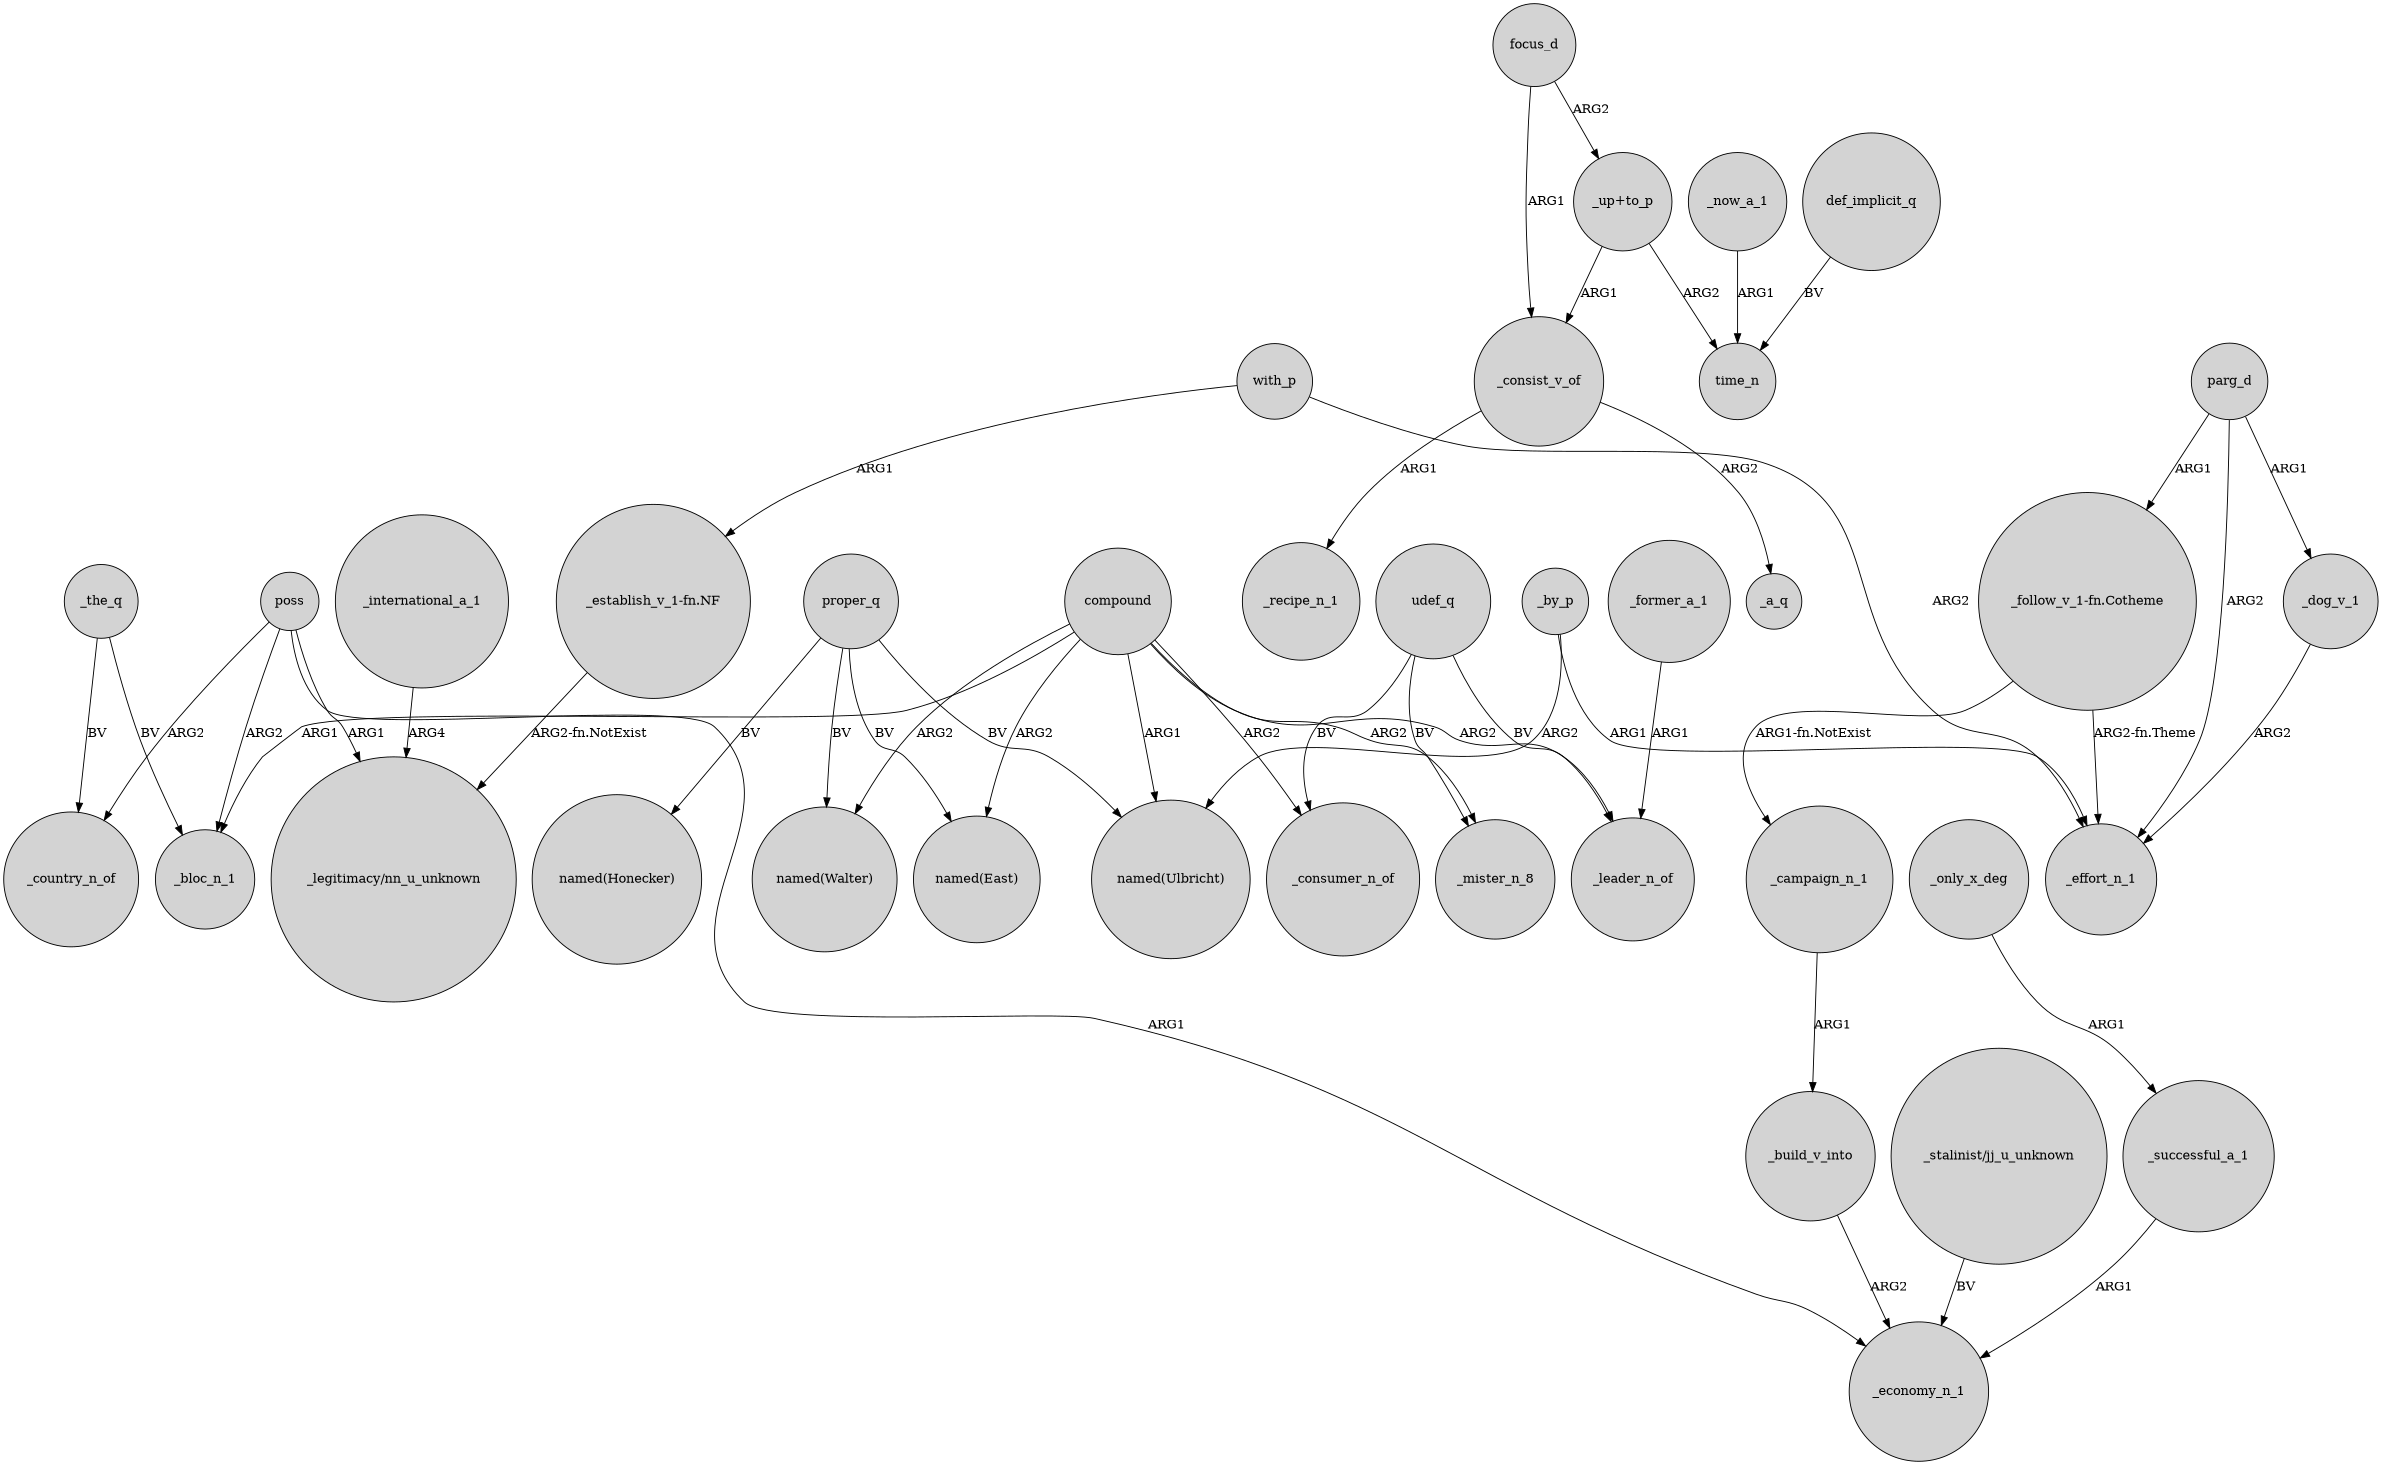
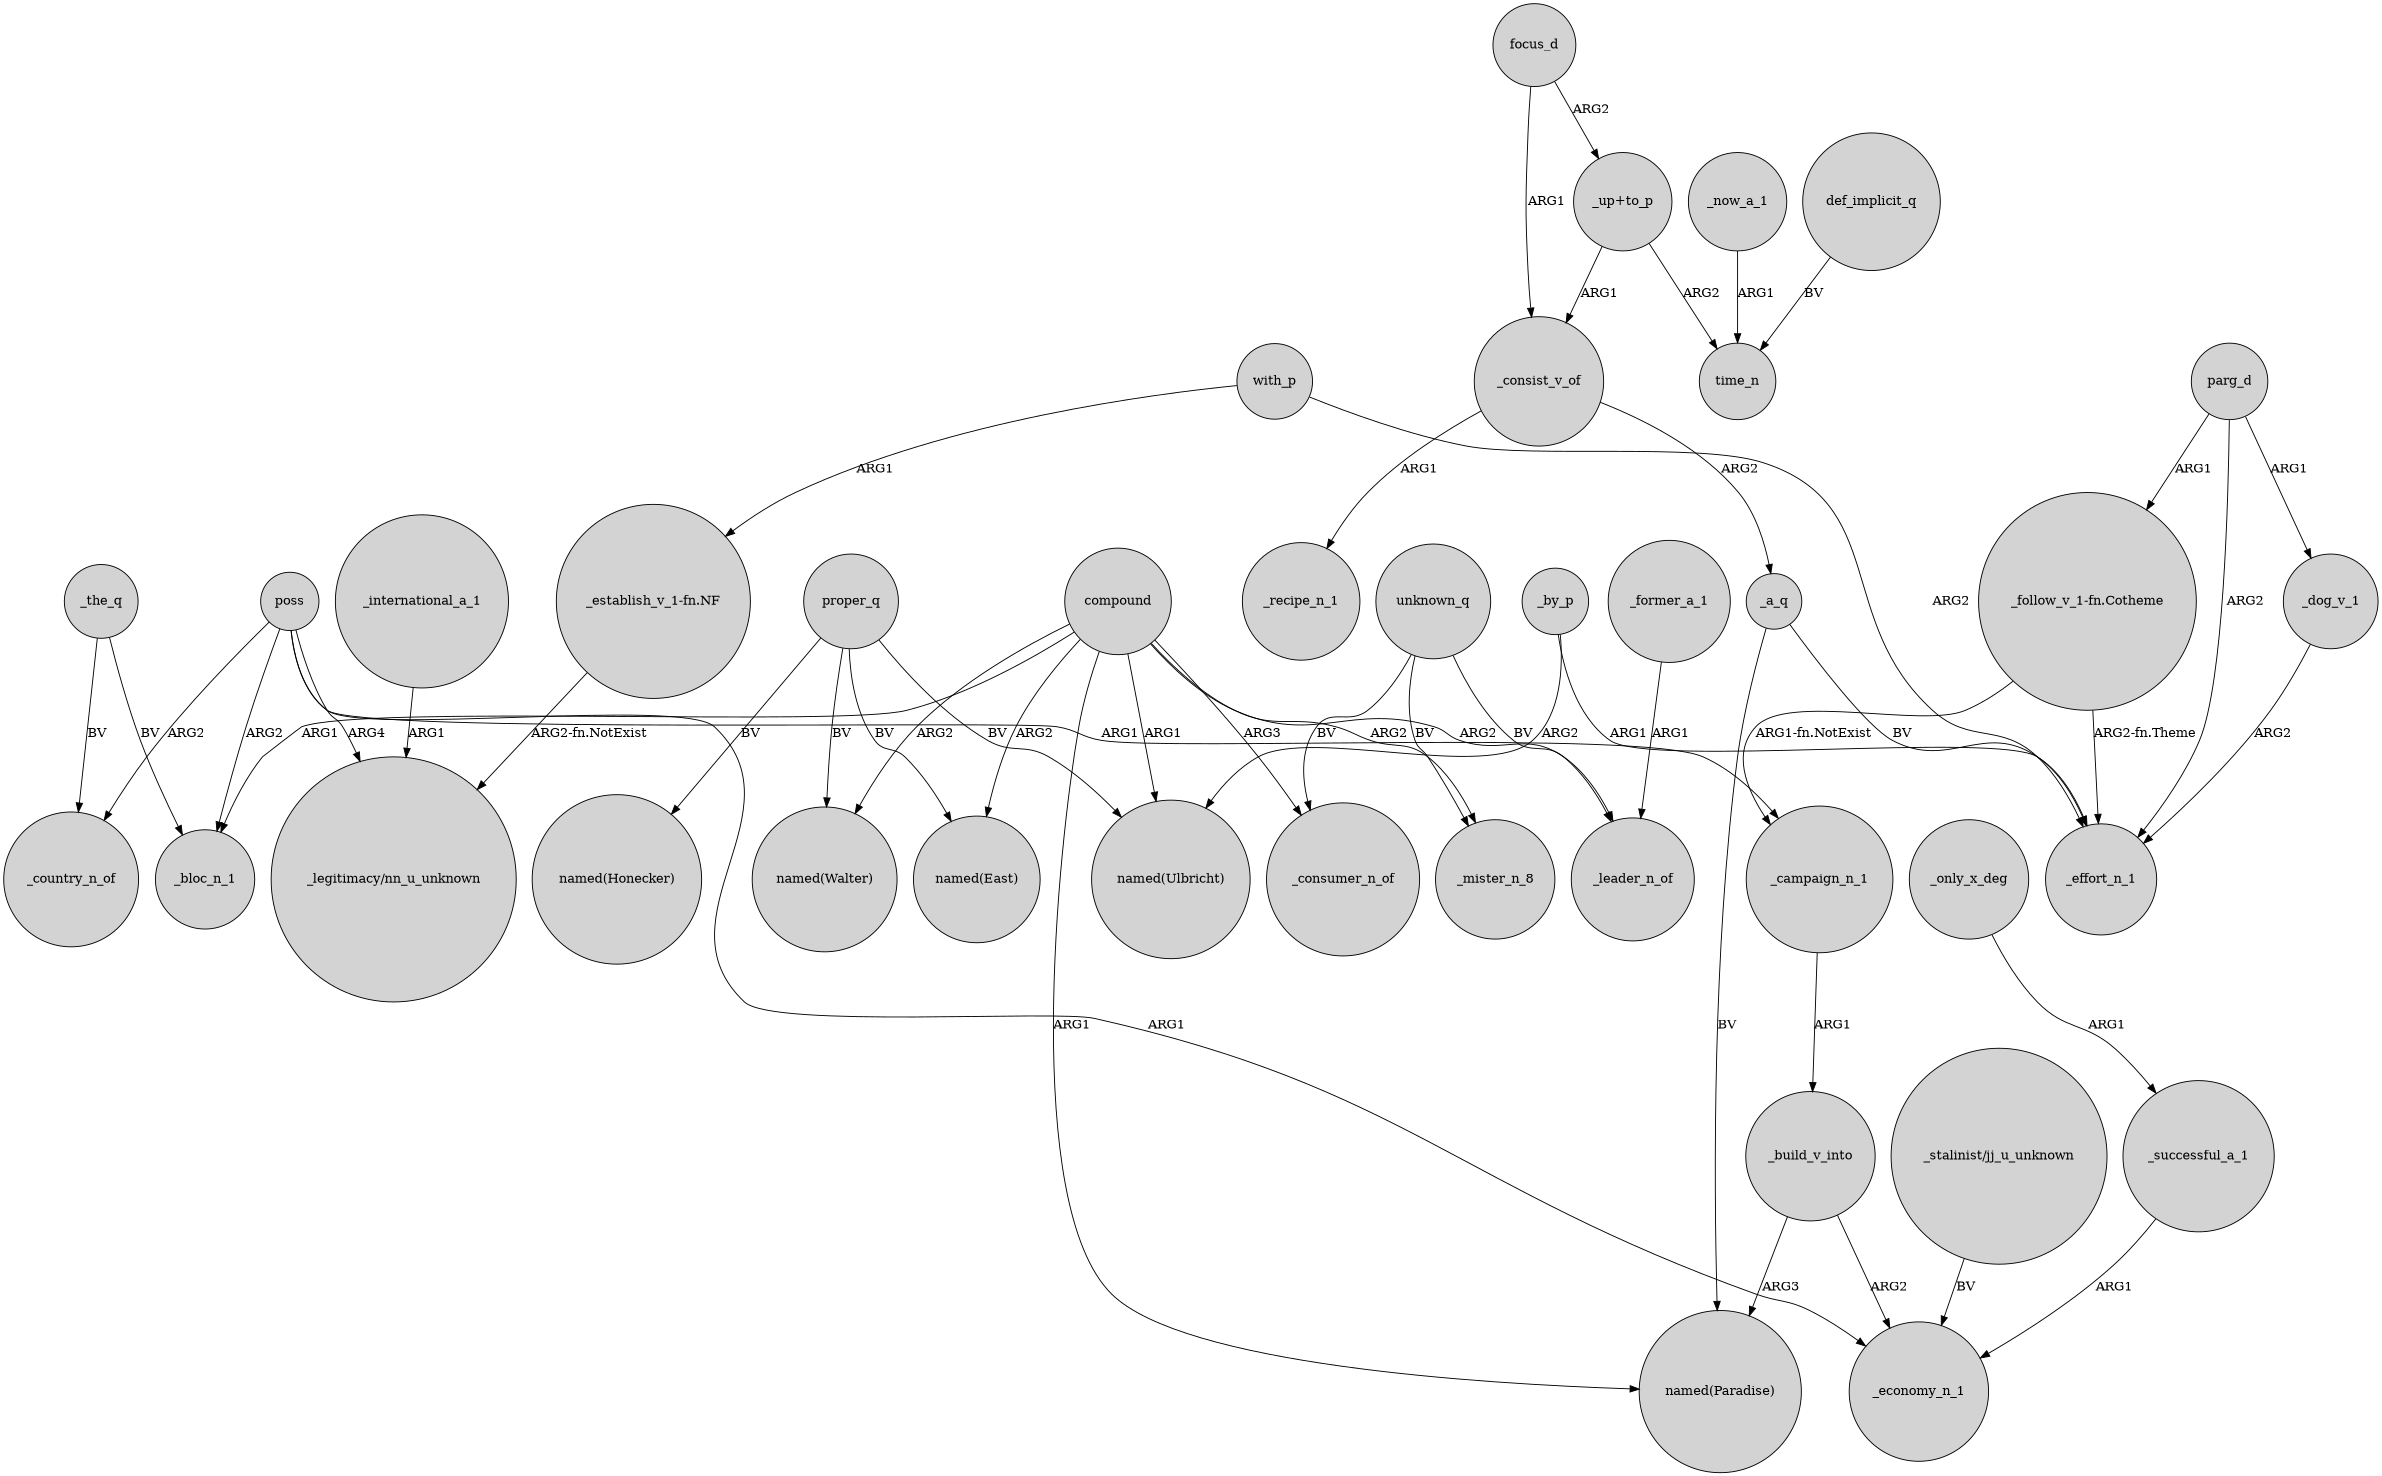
  digraph {
    node [shape=circle style=filled]
    _international_a_1
    "_legitimacy/nn_u_unknown"
    compound
    "named(Walter)"
    _leader_n_of
    n6 [label=_mister_n_8]
    _bloc_n_1
    "named(Ulbricht)"
+   "named(Paradise)"
    _consumer_n_of
    "named(East)"
    poss
    _country_n_of
    _economy_n_1
    _campaign_n_1
    _build_v_into
    _dog_v_1
    _effort_n_1
    with_p
    "_establish_v_1-fn.NF"
    proper_q
    "named(Honecker)"
    "_stalinist/jj_u_unknown"
    _the_q
    _by_p
    parg_d
    "_follow_v_1-fn.Cotheme"
-   udef_q
+   udef_q [label=unknown_q]
    _consist_v_of
    _recipe_n_1
    _a_q
    _successful_a_1
    focus_d
    "_up+to_p"
    time_n
    _former_a_1
    _now_a_1
    _only_x_deg
    def_implicit_q
-   _international_a_1 -> "_legitimacy/nn_u_unknown" [label=ARG4]
+   _international_a_1 -> "_legitimacy/nn_u_unknown" [label=ARG1]
    compound -> "named(Walter)" [label=ARG2]
    compound -> _leader_n_of [label=ARG2]
    compound -> n6 [label=ARG2]
    compound -> _bloc_n_1 [label=ARG1]
    compound -> "named(Ulbricht)" [label=ARG1]
-   compound -> _consumer_n_of [label=ARG2]
+   compound -> "named(Paradise)" [label=ARG1]
+   compound -> _consumer_n_of [label=ARG3]
    compound -> "named(East)" [label=ARG2]
-   poss -> "_legitimacy/nn_u_unknown" [label=ARG1]
+   poss -> "_legitimacy/nn_u_unknown" [label=ARG4]
    poss -> _bloc_n_1 [label=ARG2]
    poss -> _country_n_of [label=ARG2]
    poss -> _economy_n_1 [label=ARG1]
+   poss -> _campaign_n_1 [label=ARG1]
    _campaign_n_1 -> _build_v_into [label=ARG1]
+   _build_v_into -> "named(Paradise)" [label=ARG3]
    _build_v_into -> _economy_n_1 [label=ARG2]
    _dog_v_1 -> _effort_n_1 [label=ARG2]
    with_p -> _effort_n_1 [label=ARG2]
    with_p -> "_establish_v_1-fn.NF" [label=ARG1]
    "_establish_v_1-fn.NF" -> "_legitimacy/nn_u_unknown" [label="ARG2-fn.NotExist"]
    proper_q -> "named(Walter)" [label=BV]
    proper_q -> "named(Ulbricht)" [label=BV]
    proper_q -> "named(East)" [label=BV]
    proper_q -> "named(Honecker)" [label=BV]
    "_stalinist/jj_u_unknown" -> _economy_n_1 [label=BV]
    _the_q -> _bloc_n_1 [label=BV]
    _the_q -> _country_n_of [label=BV]
    _by_p -> "named(Ulbricht)" [label=ARG2]
    _by_p -> _effort_n_1 [label=ARG1]
    parg_d -> _dog_v_1 [label=ARG1]
    parg_d -> _effort_n_1 [label=ARG2]
    parg_d -> "_follow_v_1-fn.Cotheme" [label=ARG1]
    "_follow_v_1-fn.Cotheme" -> _campaign_n_1 [label="ARG1-fn.NotExist"]
    "_follow_v_1-fn.Cotheme" -> _effort_n_1 [label="ARG2-fn.Theme"]
    udef_q -> _leader_n_of [label=BV]
    udef_q -> n6 [label=BV]
    udef_q -> _consumer_n_of [label=BV]
    _consist_v_of -> _recipe_n_1 [label=ARG1]
    _consist_v_of -> _a_q [label=ARG2]
+   _a_q -> "named(Paradise)" [label=BV]
+   _a_q -> _effort_n_1 [label=BV]
    _successful_a_1 -> _economy_n_1 [label=ARG1]
    focus_d -> _consist_v_of [label=ARG1]
    focus_d -> "_up+to_p" [label=ARG2]
    "_up+to_p" -> _consist_v_of [label=ARG1]
    "_up+to_p" -> time_n [label=ARG2]
    _former_a_1 -> _leader_n_of [label=ARG1]
    _now_a_1 -> time_n [label=ARG1]
    _only_x_deg -> _successful_a_1 [label=ARG1]
    def_implicit_q -> time_n [label=BV]
  }
